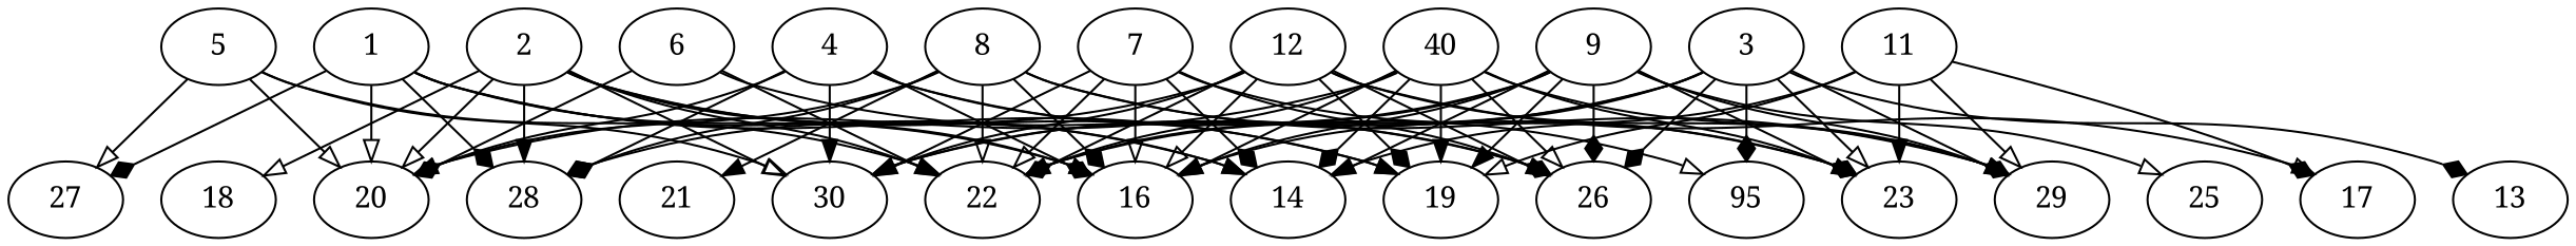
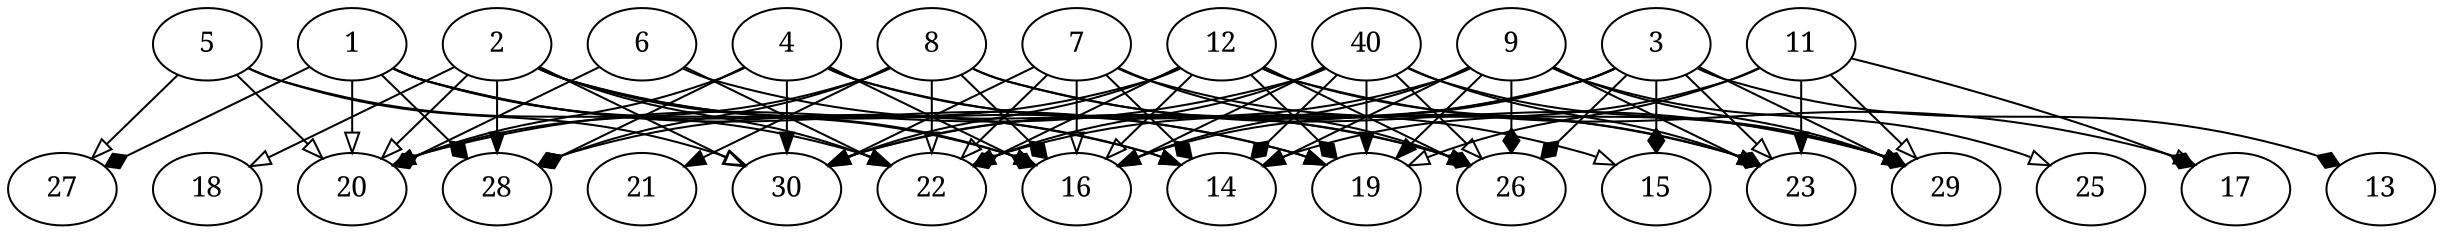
  digraph {
    fontname="Noto Serif"
    node [alpha=0.10 fontname="Noto Serif"]
    edge [arrowhead=onormal fontname="Noto Serif"]
    1 [alpha=0.09 expect_size=7992320]
    14 [alpha=0.12 expect_size=18742272]
    16 [alpha=0.11 expect_size=41817088]
    19 [alpha=0.07 expect_size=18714624]
    20 [expect_size=20429824]
    27 [alpha=0.05 expect_size=8250368]
    28 [alpha=0.06 expect_size=18579456]
    2 [alpha=0.11 expect_size=44662784]
    18 [alpha=0.09 expect_size=43305984]
    22 [alpha=0.13 expect_size=15986688]
    30 [alpha=0.16 expect_size=9597952]
    3 [alpha=0.18 expect_size=18404352]
    13 [alpha=0.14 expect_size=23908352]
-   15 [alpha=0.15 expect_size=42181632 label=95]
+   15 [alpha=0.15 expect_size=42181632]
    23 [alpha=0.19 expect_size=27250688]
    26 [alpha=0.02 expect_size=29432832]
    29 [alpha=0.04 expect_size=39720960]
    4 [expect_size=36020224]
    5 [alpha=0.20 expect_size=31353856]
    6 [alpha=0.06 expect_size=16559104]
    7 [alpha=0.15 expect_size=24809472]
    8 [expect_size=46970880]
    21 [alpha=0.13 expect_size=27592704]
    9 [alpha=0.01 expect_size=46832640]
    25 [alpha=0.08 expect_size=40891392]
    n26 [alpha=0.03 expect_size=37003264 label=40]
    11 [alpha=0.15 expect_size=25605120]
    17 [alpha=0.04 expect_size=8455168]
    12 [alpha=0.05 expect_size=46203904]
    1 -> 14 [arrowhead=normal]
    1 -> 16 [arrowhead=normal]
    1 -> 19 [arrowhead=normal]
    1 -> 20
    1 -> 27 [arrowhead=diamond]
    1 -> 28 [arrowhead=diamond]
    2 -> 14
    2 -> 16
    2 -> 19 [arrowhead=normal]
    2 -> 20
    2 -> 28 [arrowhead=normal]
    2 -> 18
    2 -> 22
    2 -> 30
    3 -> 16 [arrowhead=normal]
    3 -> 22 [arrowhead=normal]
    3 -> 30
    3 -> 13 [arrowhead=diamond]
    3 -> 15 [arrowhead=diamond]
    3 -> 23
    3 -> 26 [arrowhead=diamond]
    3 -> 29
    4 -> 16 [arrowhead=diamond]
    4 -> 20 [arrowhead=normal]
    4 -> 28 [arrowhead=diamond]
    4 -> 30 [arrowhead=normal]
    4 -> 15
    4 -> 26
    5 -> 20
    5 -> 27
    5 -> 22 [arrowhead=normal]
    5 -> 30
    6 -> 20 [arrowhead=diamond]
    6 -> 22 [arrowhead=normal]
    6 -> 26 [arrowhead=diamond]
    7 -> 14 [arrowhead=diamond]
    7 -> 16
    7 -> 22
    7 -> 30 [arrowhead=normal]
    7 -> 23 [arrowhead=diamond]
    7 -> 26
    8 -> 16 [arrowhead=diamond]
    8 -> 20
    8 -> 28 [arrowhead=diamond]
    8 -> 22
    8 -> 23 [arrowhead=diamond]
    8 -> 29 [arrowhead=normal]
    8 -> 21 [arrowhead=normal]
    9 -> 14 [arrowhead=normal]
    9 -> 16
    9 -> 19 [arrowhead=normal]
-   9 -> 22
    9 -> 30
    9 -> 23 [arrowhead=normal]
    9 -> 26 [arrowhead=diamond]
    9 -> 29
    9 -> 25
    n26 -> 14 [arrowhead=diamond]
    n26 -> 16 [arrowhead=normal]
    n26 -> 19 [arrowhead=normal]
    n26 -> 20 [arrowhead=normal]
    n26 -> 22 [arrowhead=diamond]
    n26 -> 23 [arrowhead=normal]
    n26 -> 26
    n26 -> 29 [arrowhead=diamond]
    11 -> 14 [arrowhead=normal]
    11 -> 19
    11 -> 23 [arrowhead=normal]
    11 -> 29
    11 -> 17 [arrowhead=diamond]
    12 -> 16
    12 -> 19 [arrowhead=diamond]
    12 -> 28 [arrowhead=diamond]
    12 -> 22 [arrowhead=normal]
    12 -> 30
    12 -> 26 [arrowhead=normal]
    12 -> 29
    12 -> 17
  }
